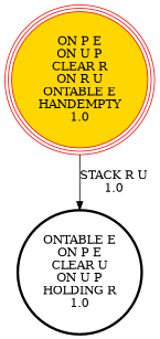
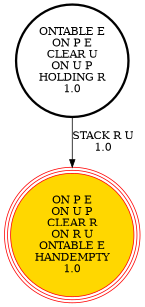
  digraph {
    node [shape=circle]
    "ONTABLE E\nON P E\nCLEAR U\nON U P\nHOLDING R\n1.0\n" [penwidth=3]
    "ON P E\nON U P\nCLEAR R\nON R U\nONTABLE E\nHANDEMPTY\n1.0\n" [color=red fillcolor=gold peripheries=3 style=filled]
-   "ON P E\nON U P\nCLEAR R\nON R U\nONTABLE E\nHANDEMPTY\n1.0\n" -> "ONTABLE E\nON P E\nCLEAR U\nON U P\nHOLDING R\n1.0\n" [label="STACK R U\n1.0\n"]
+   "ONTABLE E\nON P E\nCLEAR U\nON U P\nHOLDING R\n1.0\n" -> "ON P E\nON U P\nCLEAR R\nON R U\nONTABLE E\nHANDEMPTY\n1.0\n" [label="STACK R U\n1.0\n"]
  }
